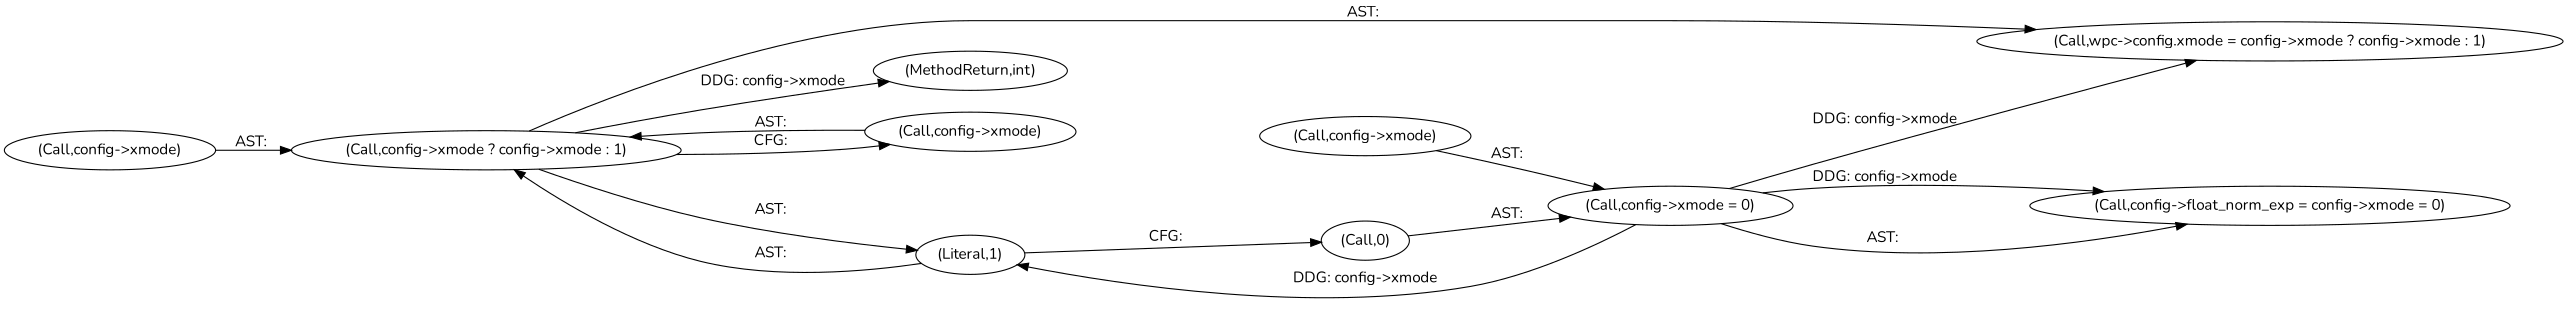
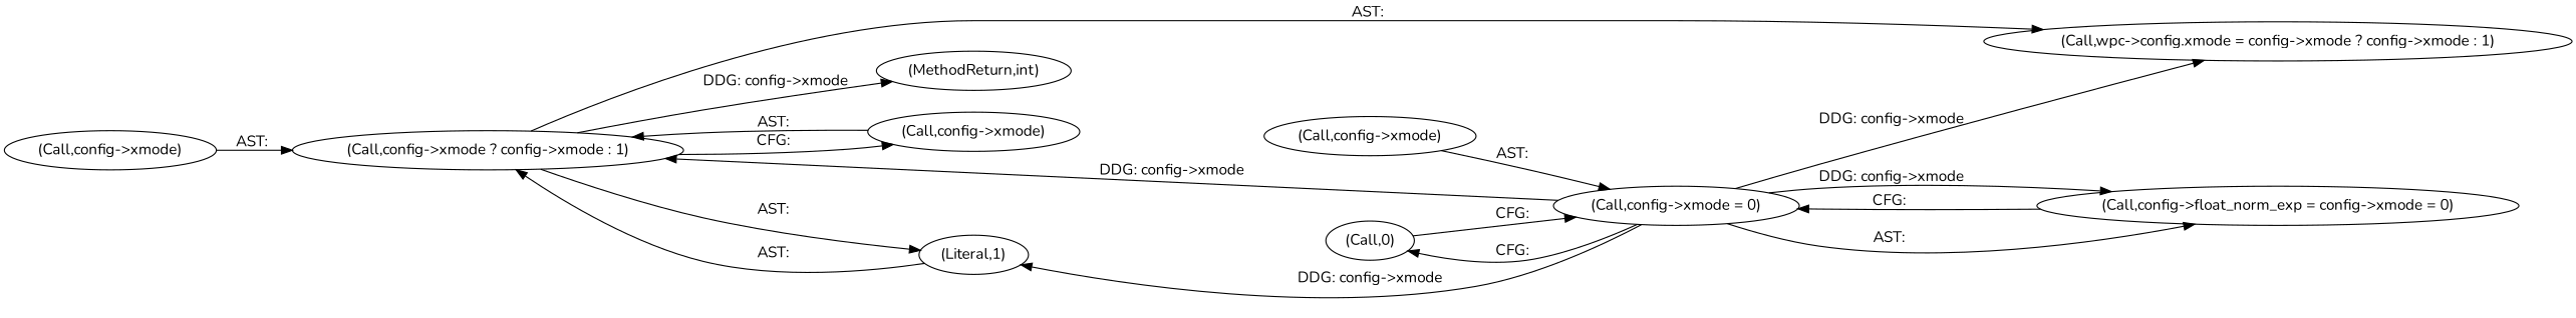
  digraph {
    fontname=Nunito
    rankdir=LR
    node [fontname=Nunito]
    edge [fontname=Nunito]
    n1 [label="(Call,config->xmode ? config->xmode : 1)"]
    n2 [label="(Call,wpc->config.xmode = config->xmode ? config->xmode : 1)"]
    n3 [label="(MethodReturn,int)"]
    n4 [label="(Call,config->xmode)"]
    n5 [label="(Literal,1)"]
    n6 [label="(Call,config->xmode = 0)"]
    n7 [label="(Call,config->float_norm_exp = config->xmode = 0)"]
    n8 [label="(Call,0)"]
    n9 [label="(Call,config->xmode)"]
    n10 [label="(Call,config->xmode)"]
    n1 -> n2 [label="AST: "]
    n1 -> n3 [label="DDG: config->xmode"]
    n1 -> n4 [label="CFG: "]
    n1 -> n5 [label="AST: "]
    n4 -> n1 [label="AST: "]
    n5 -> n1 [label="AST: "]
+   n6 -> n1 [label="DDG: config->xmode"]
    n6 -> n2 [label="DDG: config->xmode"]
    n6 -> n5 [label="DDG: config->xmode"]
    n6 -> n7 [label="AST: "]
    n6 -> n7 [label="DDG: config->xmode"]
-   n5 -> n8 [label="CFG: "]
-   n8 -> n6 [label="AST: "]
+   n6 -> n8 [label="CFG: "]
+   n7 -> n6 [label="CFG: "]
+   n8 -> n6 [label="CFG: "]
    n9 -> n1 [label="AST: "]
    n10 -> n6 [label="AST: "]
  }
